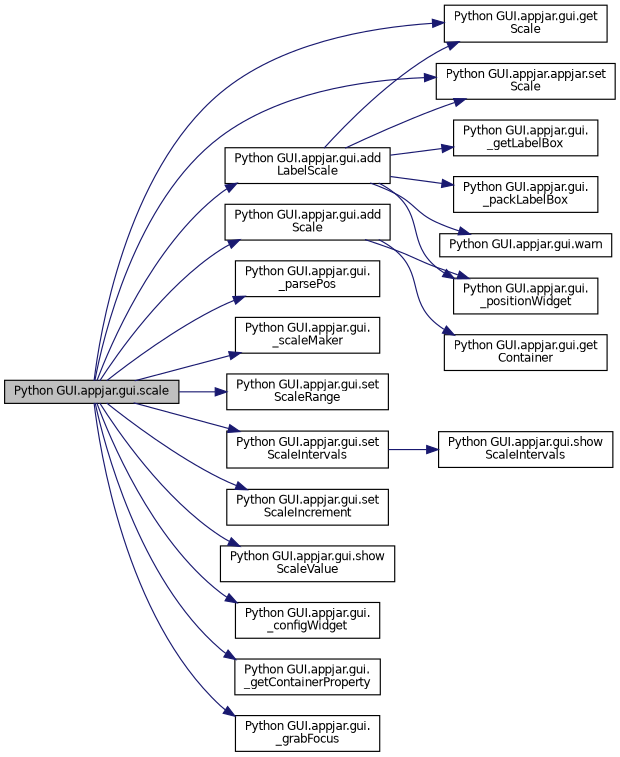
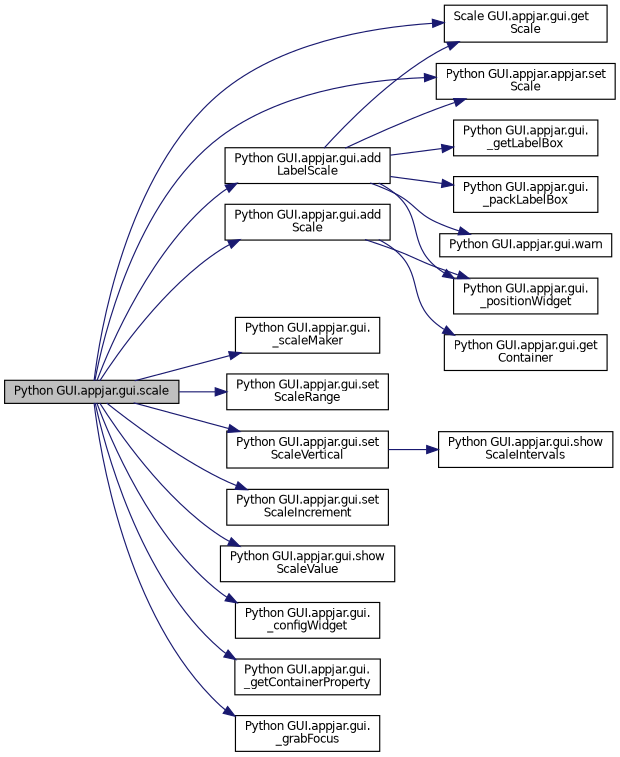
  digraph {
    rankdir=LR
    node [color=black fillcolor=white fontname=Helvetica fontsize=10 shape=record style=filled]
    edge [color=midnightblue fontname=Helvetica fontsize=10 labelfontname=Helvetica labelfontsize=10 style=solid]
    n1 [fillcolor=grey75 fontcolor=black height=0.2 label="Python GUI.appjar.gui.scale" width=0.4]
-   n2 [height=0.2 label="Python GUI.appjar.gui.get\lScale" width=0.4]
-   n3 [height=0.2 label="Python GUI.appjar.gui.\l_parsePos" width=0.4]
+   n2 [height=0.2 label="Scale GUI.appjar.gui.get\lScale" width=0.4]
    n4 [height=0.2 label="Python GUI.appjar.gui.\l_scaleMaker" width=0.4]
    n5 [height=0.2 label="Python GUI.appjar.gui.set\lScaleRange" width=0.4]
-   n6 [height=0.2 label="Python GUI.appjar.gui.set\lScaleIntervals" width=0.4]
+   n6 [height=0.2 label="Python GUI.appjar.gui.set\lScaleVertical" width=0.4]
    n7 [height=0.2 label="Python GUI.appjar.gui.set\lScaleIncrement" width=0.4]
    n8 [height=0.2 label="Python GUI.appjar.gui.show\lScaleValue" width=0.4]
    n9 [height=0.2 label="Python GUI.appjar.appjar.set\lScale" width=0.4]
    n10 [height=0.2 label="Python GUI.appjar.gui.\l_configWidget" width=0.4]
    n11 [height=0.2 label="Python GUI.appjar.gui.\l_getContainerProperty" width=0.4]
    n12 [height=0.2 label="Python GUI.appjar.gui.\l_grabFocus" width=0.4]
    n13 [height=0.2 label="Python GUI.appjar.gui.add\lLabelScale" width=0.4]
    n14 [height=0.2 label="Python GUI.appjar.gui.add\lScale" width=0.4]
    n15 [height=0.2 label="Python GUI.appjar.gui.show\lScaleIntervals" width=0.4]
    n16 [height=0.2 label="Python GUI.appjar.gui.\l_getLabelBox" width=0.4]
    n17 [height=0.2 label="Python GUI.appjar.gui.\l_packLabelBox" width=0.4]
    n18 [height=0.2 label="Python GUI.appjar.gui.\l_positionWidget" width=0.4]
    n19 [height=0.2 label="Python GUI.appjar.gui.warn" width=0.4]
    n20 [height=0.2 label="Python GUI.appjar.gui.get\lContainer" width=0.4]
    n1 -> n2
-   n1 -> n3
    n1 -> n4
    n1 -> n5
    n1 -> n6
    n1 -> n7
    n1 -> n8
    n1 -> n9
    n1 -> n10
    n1 -> n11
    n1 -> n12
    n1 -> n13
    n1 -> n14
    n6 -> n15
    n13 -> n2
    n13 -> n9
    n13 -> n16
    n13 -> n17
    n13 -> n18
    n13 -> n19
    n14 -> n18
    n14 -> n20
  }
